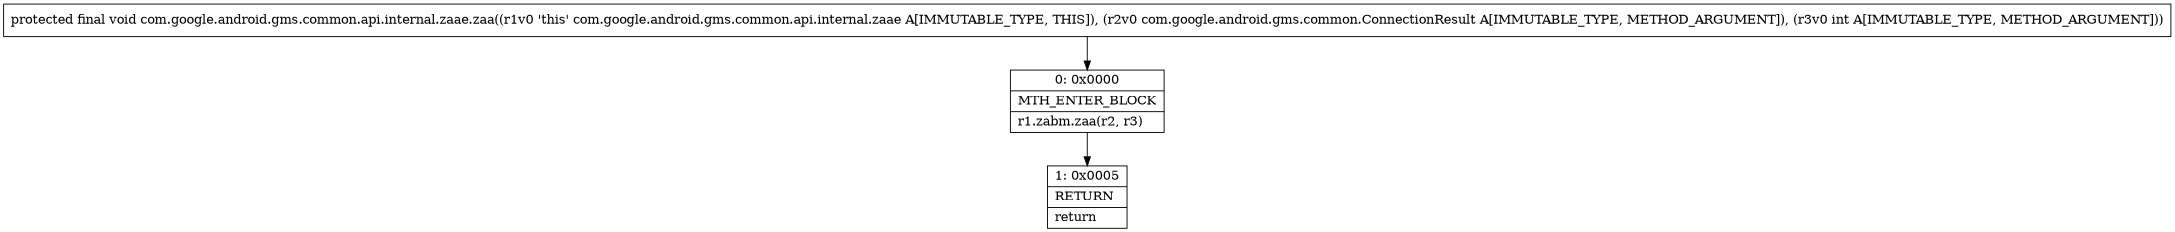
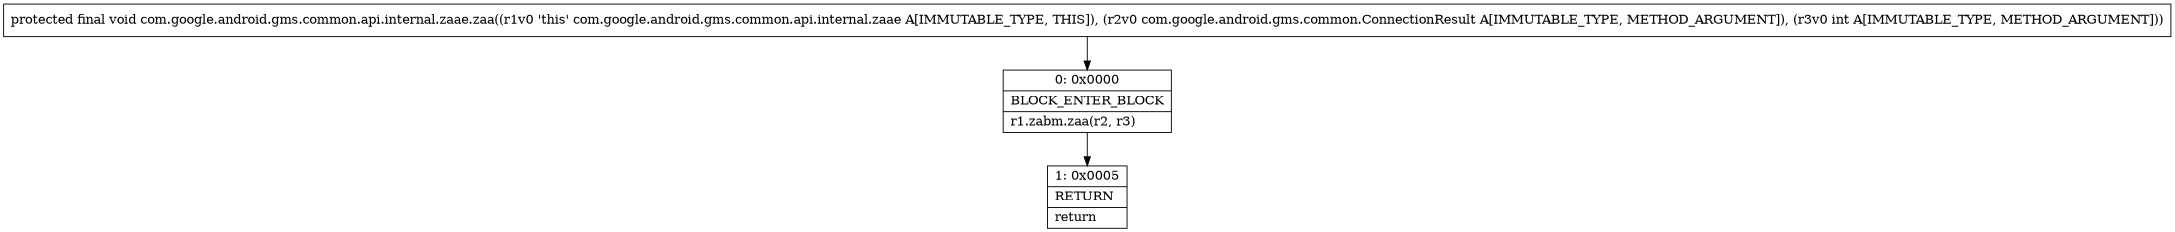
  digraph {
    node [shape=record]
-   n1 [label="{0\:\ 0x0000|MTH_ENTER_BLOCK\l|r1.zabm.zaa(r2, r3)\l}"]
+   n1 [label="{0\:\ 0x0000|BLOCK_ENTER_BLOCK\l|r1.zabm.zaa(r2, r3)\l}"]
    n2 [label="{1\:\ 0x0005|RETURN\l|return\l}"]
    n3 [label="{protected final void com.google.android.gms.common.api.internal.zaae.zaa((r1v0 'this' com.google.android.gms.common.api.internal.zaae A[IMMUTABLE_TYPE, THIS]), (r2v0 com.google.android.gms.common.ConnectionResult A[IMMUTABLE_TYPE, METHOD_ARGUMENT]), (r3v0 int A[IMMUTABLE_TYPE, METHOD_ARGUMENT])) }"]
    n1 -> n2
    n3 -> n1
  }
